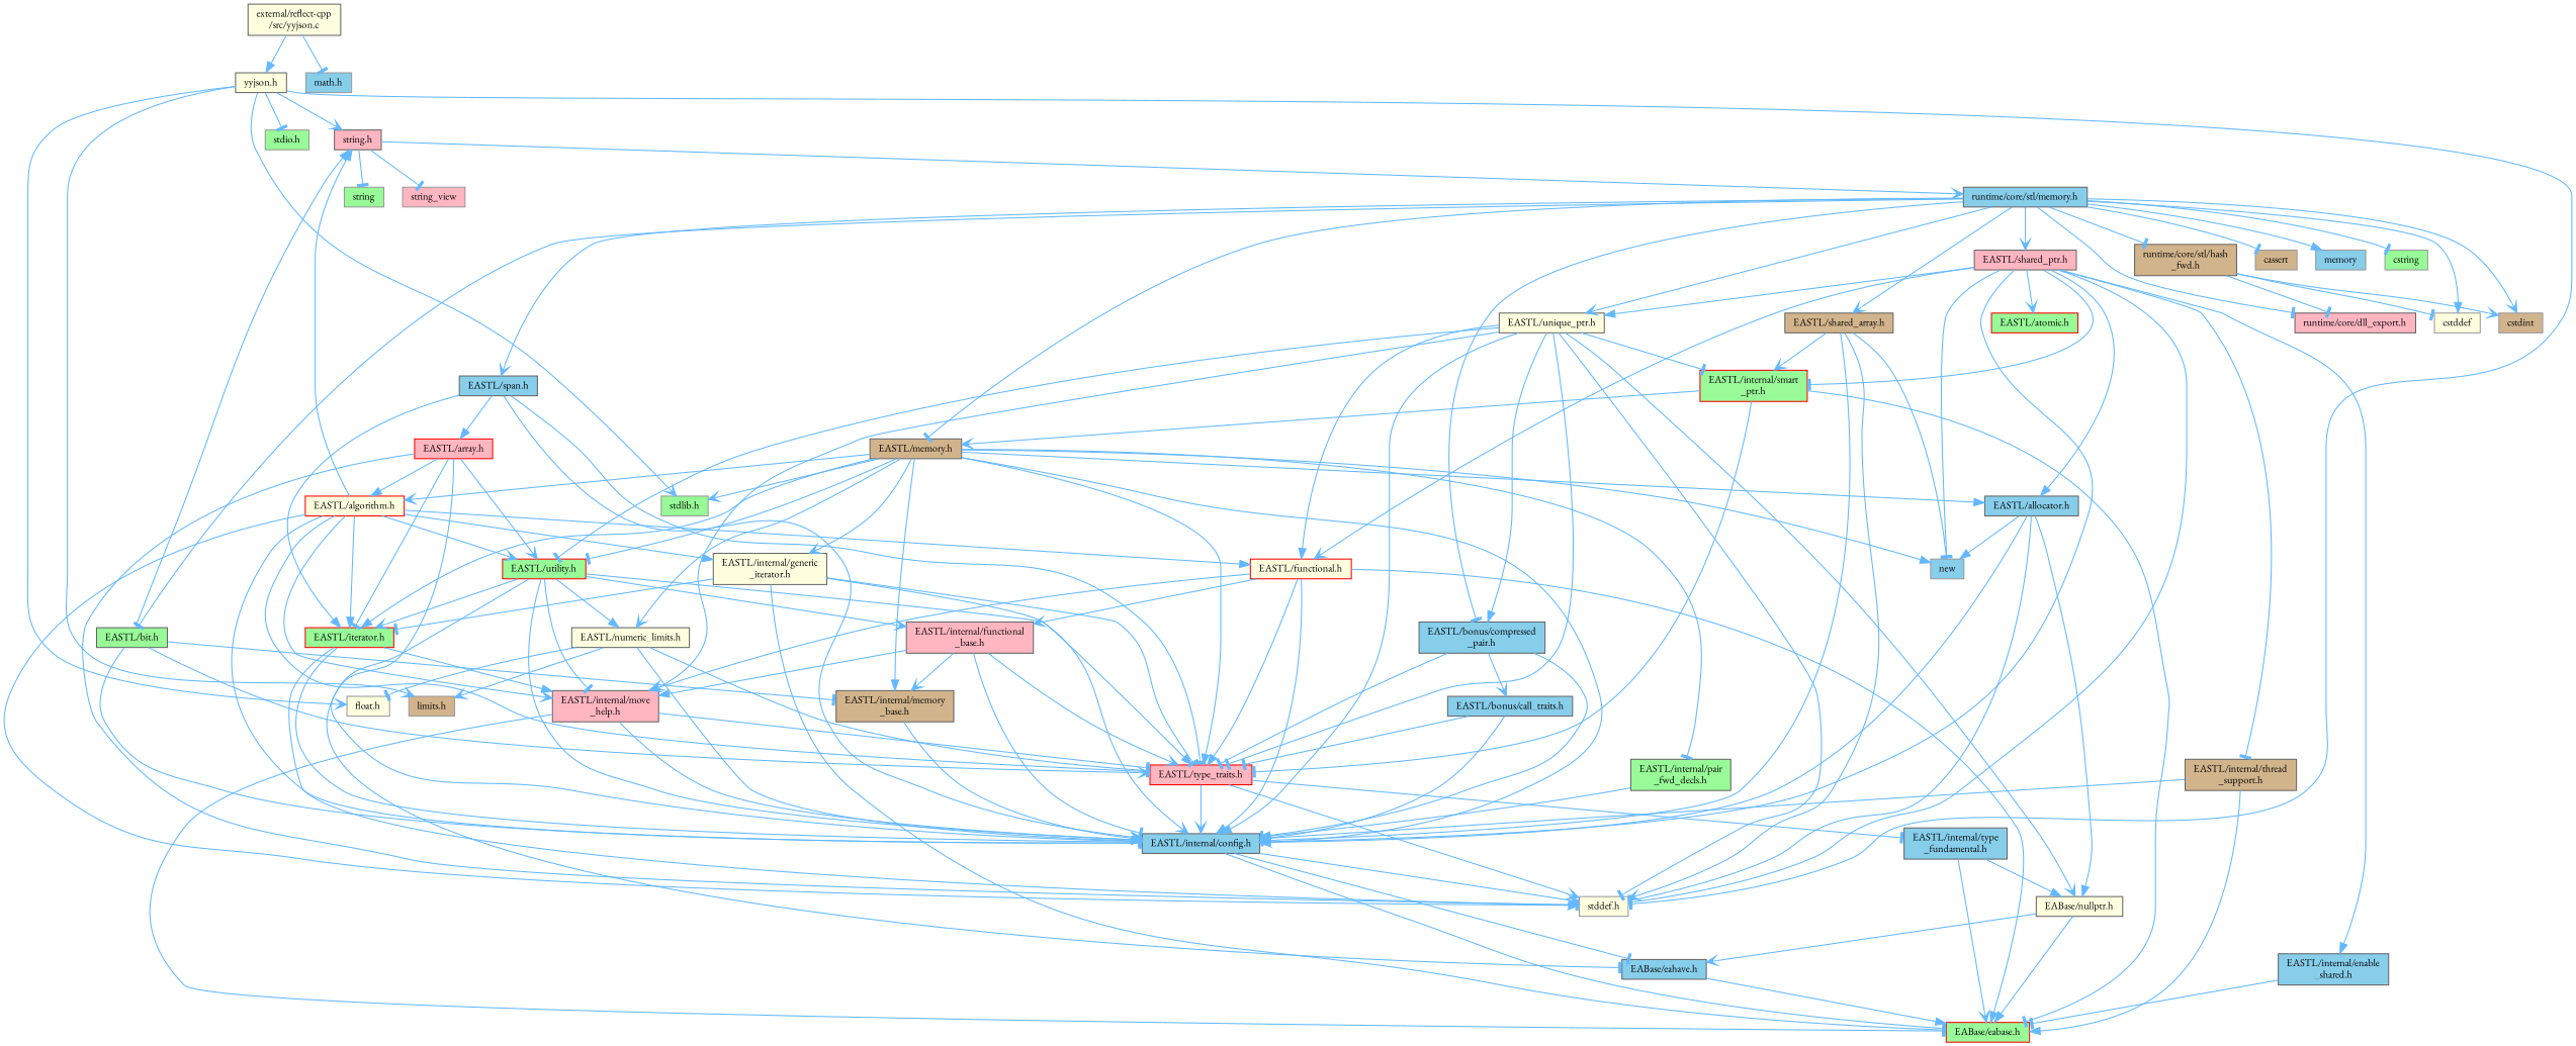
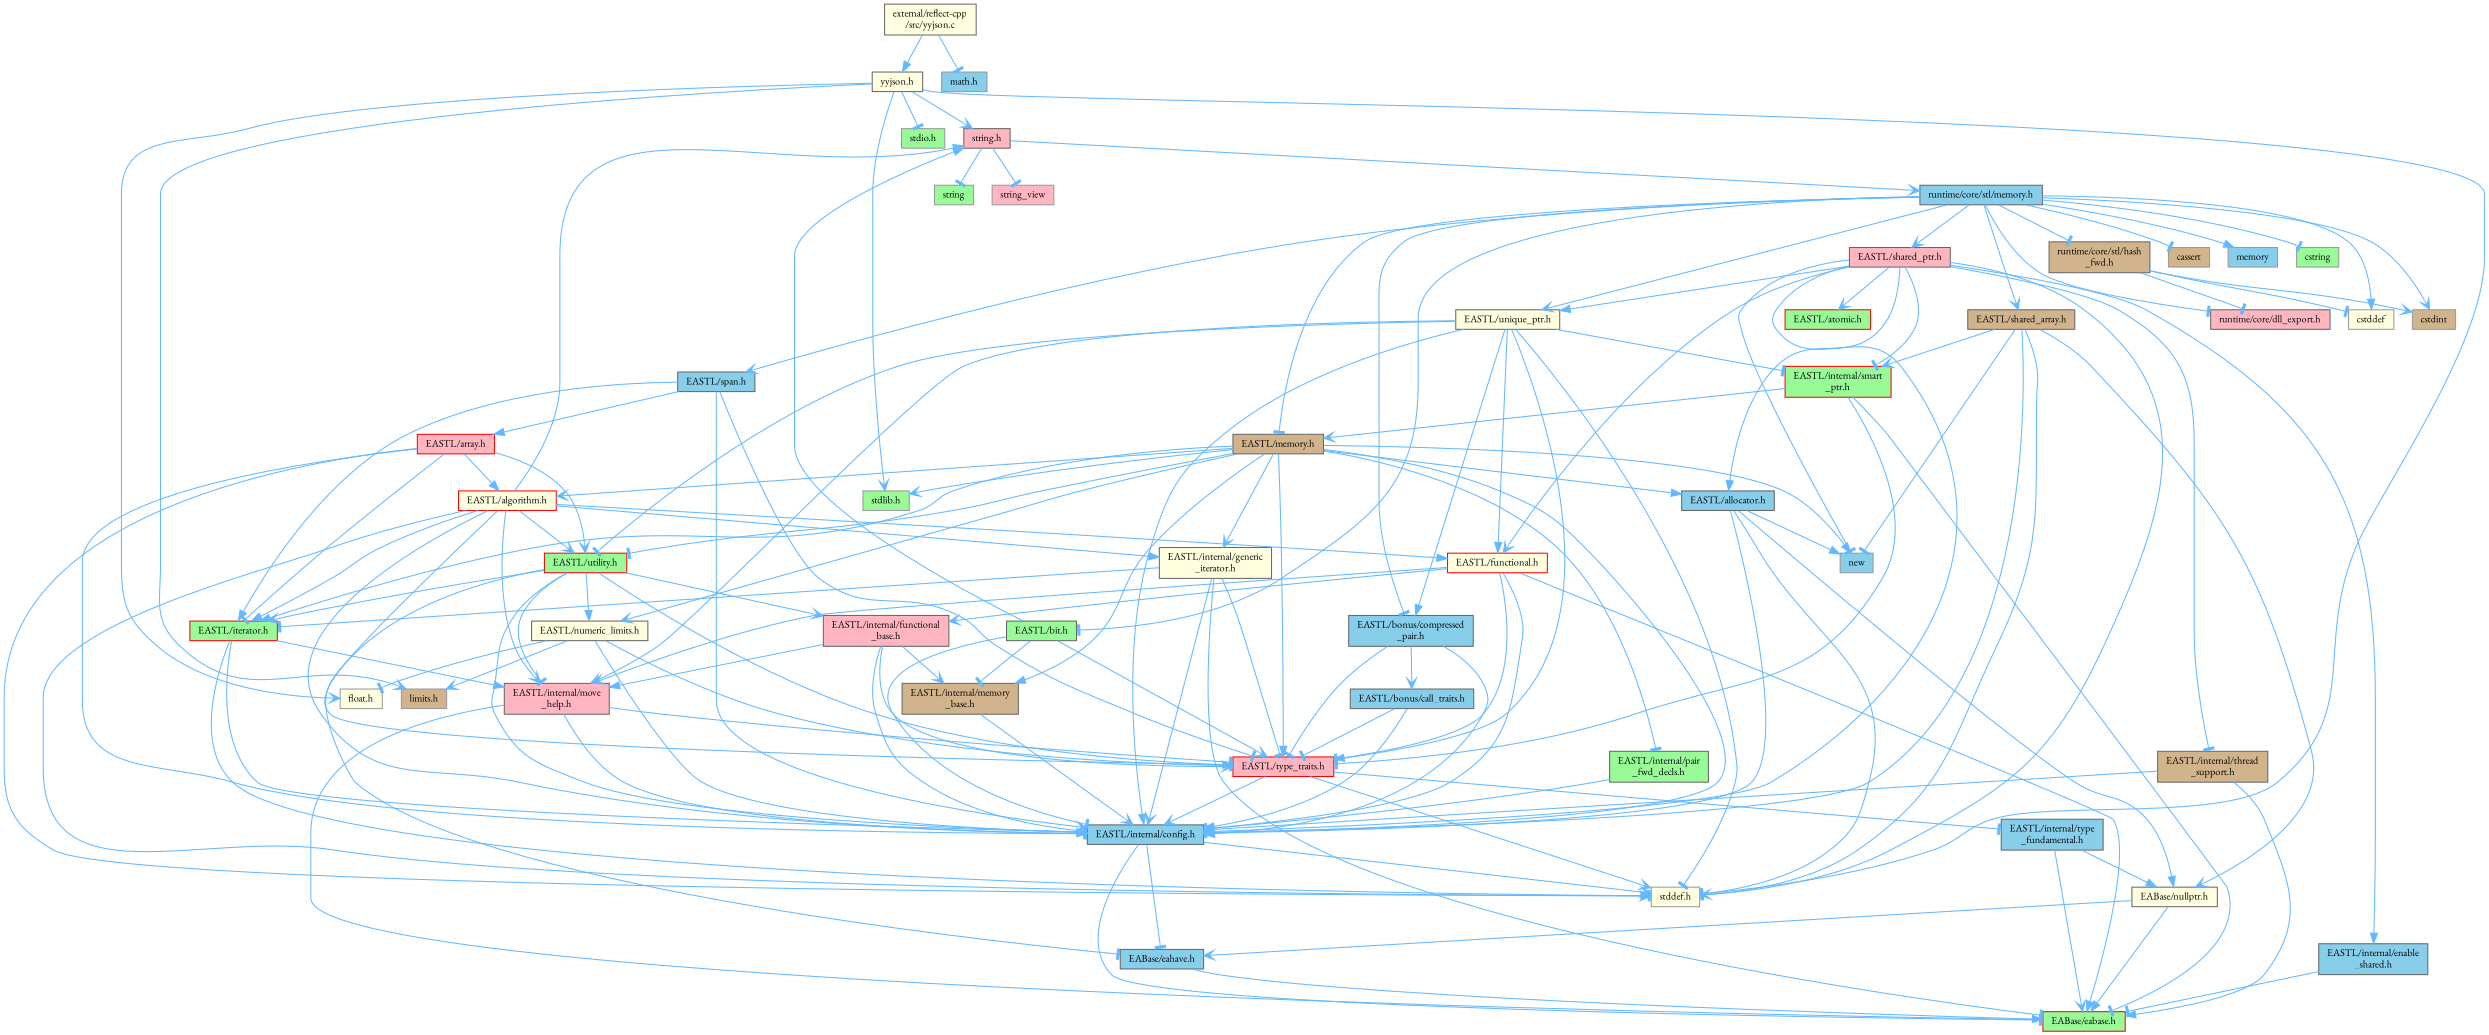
  digraph {
    fontname="EB Garamond"
    node [color=grey40 fillcolor=skyblue fontname="EB Garamond" fontsize=10 shape=box style=filled]
    edge [arrowhead=tee color=steelblue1 fontname="EB Garamond" fontsize=10 labelfontname=Helvetica labelfontsize=10 style=solid]
    n1 [color=gray40 fillcolor=lightyellow fontcolor=black height=0.2 label="external/reflect-cpp\l/src/yyjson.c" width=0.4]
    n2 [fillcolor=lightyellow height=0.2 label="yyjson.h" width=0.4]
    n3 [color=grey60 height=0.2 label="math.h" width=0.4]
    n4 [color=grey60 fillcolor=lightyellow height=0.2 label="float.h" width=0.4]
    n5 [color=grey60 fillcolor=tan height=0.2 label="limits.h" width=0.4]
    n6 [color=grey60 fillcolor=lightyellow height=0.2 label="stddef.h" width=0.4]
    n7 [color=grey60 fillcolor=palegreen height=0.2 label="stdio.h" width=0.4]
    n8 [color=grey60 fillcolor=palegreen height=0.2 label="stdlib.h" width=0.4]
    n9 [fillcolor=lightpink height=0.2 label="string.h" width=0.4]
    n10 [color=grey60 fillcolor=palegreen height=0.2 label=string width=0.4]
    n11 [color=grey60 fillcolor=lightpink height=0.2 label=string_view width=0.4]
    n12 [height=0.2 label="runtime/core/stl/memory.h" width=0.4]
    n13 [color=grey60 fillcolor=lightyellow height=0.2 label=cstddef width=0.4]
    n14 [color=grey60 fillcolor=tan height=0.2 label=cstdint width=0.4]
    n15 [color=grey60 fillcolor=tan height=0.2 label=cassert width=0.4]
    n16 [color=grey60 height=0.2 label=memory width=0.4]
    n17 [color=grey60 fillcolor=palegreen height=0.2 label=cstring width=0.4]
    n18 [fillcolor=palegreen height=0.2 label="EASTL/bit.h" width=0.4]
    n19 [fillcolor=tan height=0.2 label="EASTL/memory.h" width=0.4]
    n20 [fillcolor=tan height=0.2 label="EASTL/shared_array.h" width=0.4]
    n21 [fillcolor=lightyellow height=0.2 label="EASTL/unique_ptr.h" width=0.4]
    n22 [height=0.2 label="EASTL/bonus/compressed\l_pair.h" width=0.4]
    n23 [fillcolor=lightpink height=0.2 label="EASTL/shared_ptr.h" width=0.4]
    n24 [height=0.2 label="EASTL/span.h" width=0.4]
    n25 [fillcolor=lightpink height=0.2 label="runtime/core/dll_export.h" width=0.4]
    n26 [fillcolor=tan height=0.2 label="runtime/core/stl/hash\l_fwd.h" width=0.4]
    n27 [height=0.2 label="EASTL/internal/config.h" width=0.4]
    n28 [fillcolor=tan height=0.2 label="EASTL/internal/memory\l_base.h" width=0.4]
    n29 [color=red fillcolor=lightpink height=0.2 label="EASTL/type_traits.h" width=0.4]
    n30 [fillcolor=lightyellow height=0.2 label="EASTL/internal/generic\l_iterator.h" width=0.4]
    n31 [color=red fillcolor=palegreen height=0.2 label="EASTL/iterator.h" width=0.4]
    n32 [fillcolor=palegreen height=0.2 label="EASTL/internal/pair\l_fwd_decls.h" width=0.4]
    n33 [color=red fillcolor=lightyellow height=0.2 label="EASTL/algorithm.h" width=0.4]
    n34 [color=red fillcolor=palegreen height=0.2 label="EASTL/utility.h" width=0.4]
    n35 [fillcolor=lightyellow height=0.2 label="EASTL/numeric_limits.h" width=0.4]
    n36 [height=0.2 label="EASTL/allocator.h" width=0.4]
    n37 [color=grey60 height=0.2 label=new width=0.4]
    n38 [color=red fillcolor=palegreen height=0.2 label="EASTL/internal/smart\l_ptr.h" width=0.4]
    n39 [fillcolor=lightyellow height=0.2 label="EABase/nullptr.h" width=0.4]
    n40 [fillcolor=lightpink height=0.2 label="EASTL/internal/move\l_help.h" width=0.4]
    n41 [color=red fillcolor=lightyellow height=0.2 label="EASTL/functional.h" width=0.4]
    n42 [height=0.2 label="EASTL/bonus/call_traits.h" width=0.4]
    n43 [fillcolor=tan height=0.2 label="EASTL/internal/thread\l_support.h" width=0.4]
    n44 [color=red fillcolor=palegreen height=0.2 label="EASTL/atomic.h" width=0.4]
    n45 [height=0.2 label="EASTL/internal/enable\l_shared.h" width=0.4]
    n46 [color=red fillcolor=lightpink height=0.2 label="EASTL/array.h" width=0.4]
    n47 [color=red fillcolor=palegreen height=0.2 label="EABase/eabase.h" width=0.4]
    n48 [height=0.2 label="EABase/eahave.h" width=0.4]
    n49 [height=0.2 label="EASTL/internal/type\l_fundamental.h" width=0.4]
    n50 [fillcolor=lightpink height=0.2 label="EASTL/internal/functional\l_base.h" width=0.4]
    n1 -> n2 [arrowhead=normal]
    n1 -> n3
    n2 -> n4 [arrowhead=vee]
    n2 -> n5 [arrowhead=vee]
    n2 -> n6
    n2 -> n7
    n2 -> n8 [arrowhead=vee]
    n2 -> n9 [arrowhead=vee]
    n9 -> n10
    n9 -> n11
    n9 -> n12 [arrowhead=vee]
    n12 -> n13 [arrowhead=normal]
    n12 -> n14 [arrowhead=vee]
    n12 -> n15
    n12 -> n16 [arrowhead=normal]
    n12 -> n17
    n12 -> n18
    n12 -> n19
    n12 -> n20 [arrowhead=vee]
    n12 -> n21 [arrowhead=vee]
    n12 -> n22
    n12 -> n23 [arrowhead=vee]
    n12 -> n24 [arrowhead=vee]
    n12 -> n25
    n12 -> n26
    n18 -> n9 [arrowhead=normal]
    n18 -> n27
    n18 -> n28
    n18 -> n29 [arrowhead=vee]
    n19 -> n8 [arrowhead=vee]
    n19 -> n27 [arrowhead=vee]
    n19 -> n28 [arrowhead=normal]
    n19 -> n29 [arrowhead=normal]
    n19 -> n30 [arrowhead=vee]
    n19 -> n31 [arrowhead=normal]
    n19 -> n32
    n19 -> n33 [arrowhead=vee]
    n19 -> n34
    n19 -> n35 [arrowhead=vee]
    n19 -> n36 [arrowhead=normal]
    n19 -> n37 [arrowhead=normal]
    n20 -> n6 [arrowhead=vee]
    n20 -> n27
    n20 -> n37
    n20 -> n38 [arrowhead=vee]
    n21 -> n6
    n21 -> n22 [arrowhead=normal]
    n21 -> n27 [arrowhead=normal]
    n21 -> n29
    n21 -> n34
    n21 -> n38
-   n21 -> n39 [arrowhead=vee]
+   n20 -> n39 [arrowhead=vee]
    n21 -> n40 [arrowhead=vee]
    n21 -> n41 [arrowhead=normal]
    n22 -> n27 [arrowhead=normal]
    n22 -> n29
    n22 -> n42 [arrowhead=vee]
    n23 -> n6
    n23 -> n21 [arrowhead=normal]
    n23 -> n27 [arrowhead=normal]
    n23 -> n36 [arrowhead=normal]
    n23 -> n37
    n23 -> n38
    n23 -> n41 [arrowhead=vee]
    n23 -> n43
    n23 -> n44 [arrowhead=vee]
    n23 -> n45 [arrowhead=normal]
    n24 -> n27 [arrowhead=vee]
    n24 -> n29
    n24 -> n31 [arrowhead=normal]
    n24 -> n46 [arrowhead=normal]
    n26 -> n13
    n26 -> n14 [arrowhead=vee]
    n26 -> n25
    n27 -> n6 [arrowhead=vee]
    n27 -> n47
    n27 -> n48
    n28 -> n27 [arrowhead=vee]
    n29 -> n6 [arrowhead=vee]
    n29 -> n27 [arrowhead=vee]
    n29 -> n49
    n30 -> n27 [arrowhead=vee]
    n30 -> n29
    n30 -> n31
    n30 -> n47
    n31 -> n6
    n31 -> n27
    n31 -> n40 [arrowhead=normal]
    n32 -> n27
    n33 -> n6 [arrowhead=normal]
    n33 -> n9 [arrowhead=normal]
    n33 -> n27
    n33 -> n29
    n33 -> n30 [arrowhead=normal]
    n33 -> n31 [arrowhead=normal]
    n33 -> n34 [arrowhead=vee]
    n33 -> n40 [arrowhead=vee]
    n33 -> n41 [arrowhead=normal]
    n34 -> n27
    n34 -> n29 [arrowhead=normal]
    n34 -> n31 [arrowhead=vee]
    n34 -> n35 [arrowhead=normal]
    n34 -> n40
    n34 -> n48
    n34 -> n50 [arrowhead=vee]
    n35 -> n4
    n35 -> n5 [arrowhead=vee]
    n35 -> n27 [arrowhead=normal]
    n35 -> n29
    n36 -> n6
    n36 -> n27 [arrowhead=normal]
    n36 -> n37 [arrowhead=normal]
    n36 -> n39 [arrowhead=normal]
    n38 -> n19 [arrowhead=vee]
    n38 -> n29
    n38 -> n47
    n39 -> n47 [arrowhead=normal]
    n39 -> n48 [arrowhead=vee]
    n40 -> n27 [arrowhead=normal]
    n40 -> n29
    n40 -> n47
    n41 -> n27 [arrowhead=normal]
    n41 -> n29 [arrowhead=normal]
    n41 -> n40 [arrowhead=vee]
    n41 -> n47 [arrowhead=normal]
    n41 -> n50 [arrowhead=vee]
    n42 -> n27 [arrowhead=normal]
    n42 -> n29
    n43 -> n27 [arrowhead=normal]
    n43 -> n47 [arrowhead=normal]
    n45 -> n47
    n46 -> n6 [arrowhead=vee]
    n46 -> n27
    n46 -> n31
    n46 -> n33 [arrowhead=normal]
    n46 -> n34 [arrowhead=vee]
    n48 -> n47 [arrowhead=normal]
    n49 -> n39 [arrowhead=normal]
    n49 -> n47 [arrowhead=vee]
    n50 -> n27
    n50 -> n28 [arrowhead=vee]
    n50 -> n29 [arrowhead=vee]
    n50 -> n40 [arrowhead=normal]
  }
